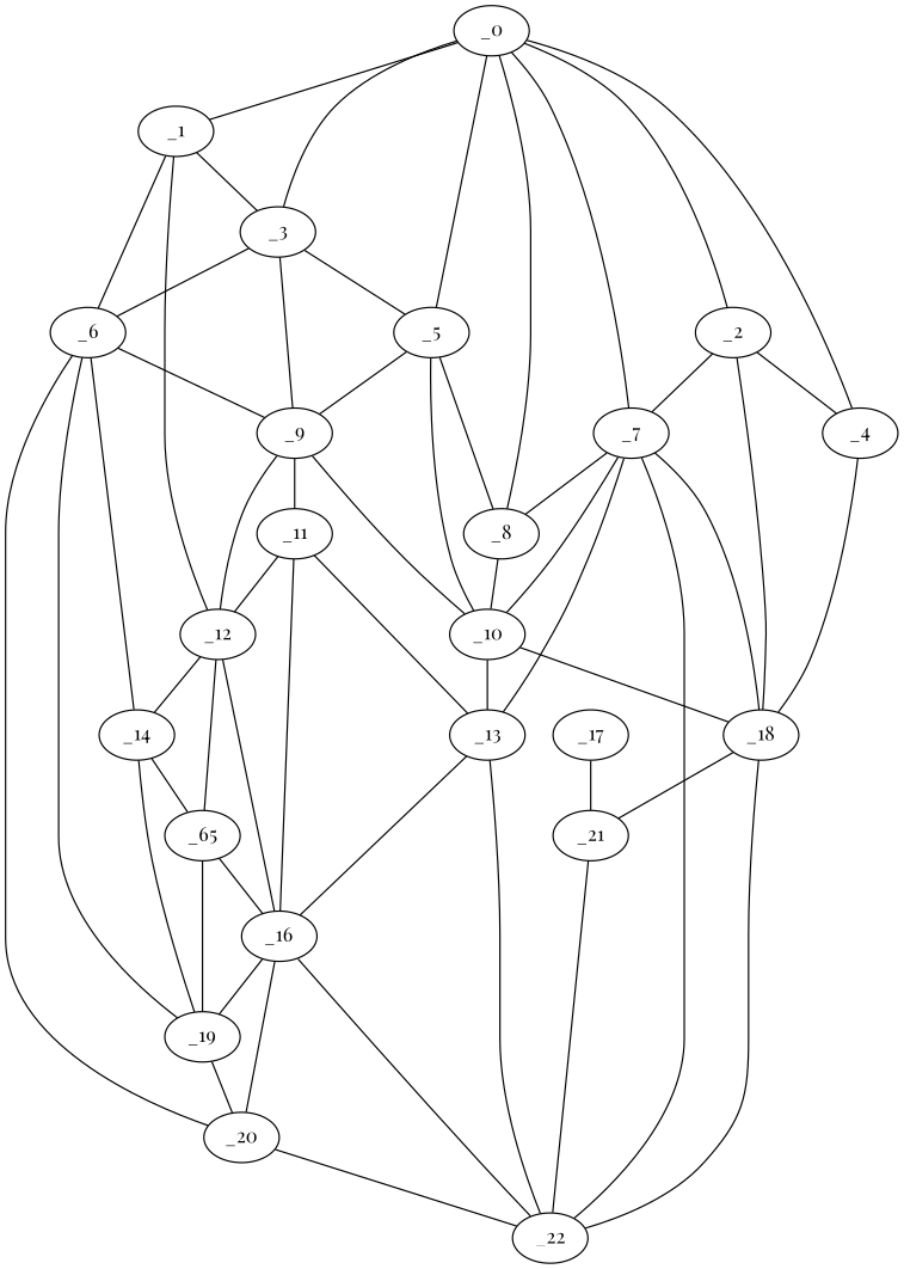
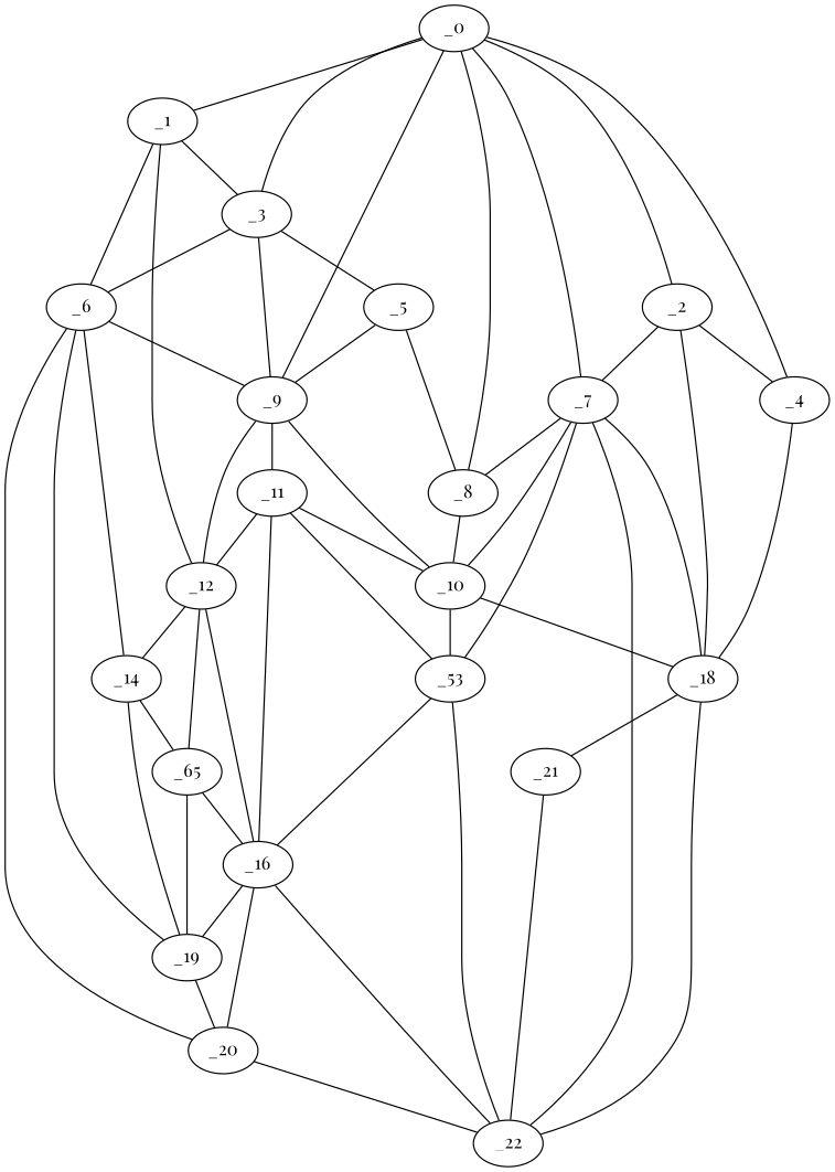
  graph {
    fontname="Playfair Display"
    node [fontname="Playfair Display" x=46 y=90]
    edge [fontname="Playfair Display" valence=2]
    _0 [x=40 y=40]
    _1 [x=44]
    _2 [y=33]
    _3 [y=85]
    _4 [x=50 y=6]
    _5 [x=52 y=80]
    _7 [x=60 y=57]
    _8 [x=60 y=65]
    _6 [x=56 y=98]
    _12 [x=68]
    _18 [x=83 y=32]
    _9 [x=61 y=87]
    _10 [x=63 y=69]
-   _13 [x=69 y=72]
+   _13 [x=69 y=72 label=_53]
    _22 [x=90 y=44]
    _14 [x=70 y=101]
    _19 [x=85 y=114]
    _20 [x=89 y=119]
    _21 [x=90 y=38]
    _11 [x=67 y=86]
-   _17 [x=79 y=6]
    _16 [x=78 y=86]
    n23 [label=_65 x=75 y=95]
    _0 -- _1 [valence=1]
    _0 -- _2 [valence=1]
    _0 -- _3
    _0 -- _4 [valence=1]
-   _0 -- _5 [valence=1]
+   _0 -- _9 [valence=1]
    _0 -- _7 [valence=1]
    _0 -- _8 [valence=1]
    _1 -- _3 [valence=1]
    _1 -- _6 [valence=1]
    _1 -- _12
    _2 -- _4 [valence=1]
    _2 -- _7
    _2 -- _18
    _3 -- _5
    _3 -- _6
    _3 -- _9
    _4 -- _18
    _5 -- _8 [valence=1]
    _5 -- _9 [valence=1]
-   _5 -- _10
+   _11 -- _10
    _7 -- _8
    _7 -- _18 [valence=1]
    _7 -- _10 [valence=1]
    _7 -- _13
    _7 -- _22
    _8 -- _10
    _6 -- _9 [valence=1]
    _6 -- _14
    _6 -- _19
    _6 -- _20 [valence=1]
    _12 -- _14
    _12 -- _16 [valence=1]
    _12 -- n23 [valence=1]
    _18 -- _22 [valence=1]
    _18 -- _21
    _9 -- _12
    _9 -- _10
    _9 -- _11 [valence=1]
    _10 -- _18
    _10 -- _13
    _13 -- _22
    _13 -- _16
    _14 -- _19
    _14 -- n23
    _19 -- _20 [valence=1]
    _20 -- _22 [valence=1]
    _21 -- _22 [valence=1]
    _11 -- _12
    _11 -- _13
    _11 -- _16 [valence=1]
-   _17 -- _21 [valence=1]
    _16 -- _22
    _16 -- _19 [valence=1]
    _16 -- _20
    n23 -- _19 [valence=1]
    n23 -- _16
  }
